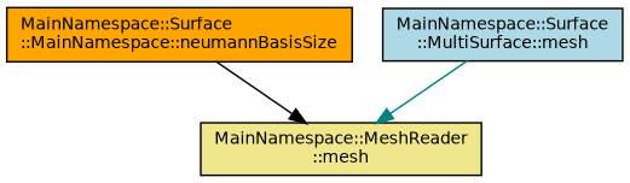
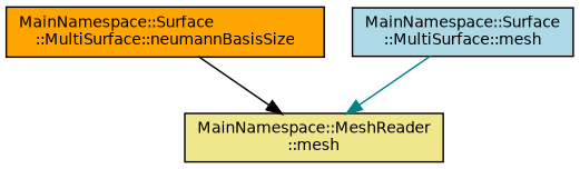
  digraph {
    rankdir=TB
    node [color=black fontname=Helvetica fontsize=10 shape=record style=filled]
    edge [fontname=Helvetica fontsize=10 labelfontname=Helvetica labelfontsize=10 style=solid]
-   n1 [fillcolor=orange fontcolor=black height=0.2 label="MainNamespace::Surface\l::MainNamespace::neumannBasisSize" width=0.4]
+   n1 [fillcolor=orange fontcolor=black height=0.2 label="MainNamespace::Surface\l::MultiSurface::neumannBasisSize" width=0.4]
    n2 [fillcolor=khaki height=0.2 label="MainNamespace::MeshReader\l::mesh" width=0.4]
    n3 [fillcolor=lightblue height=0.2 label="MainNamespace::Surface\l::MultiSurface::mesh" width=0.4]
    n1 -> n2 [color=black]
    n3 -> n2 [color=teal]
  }
